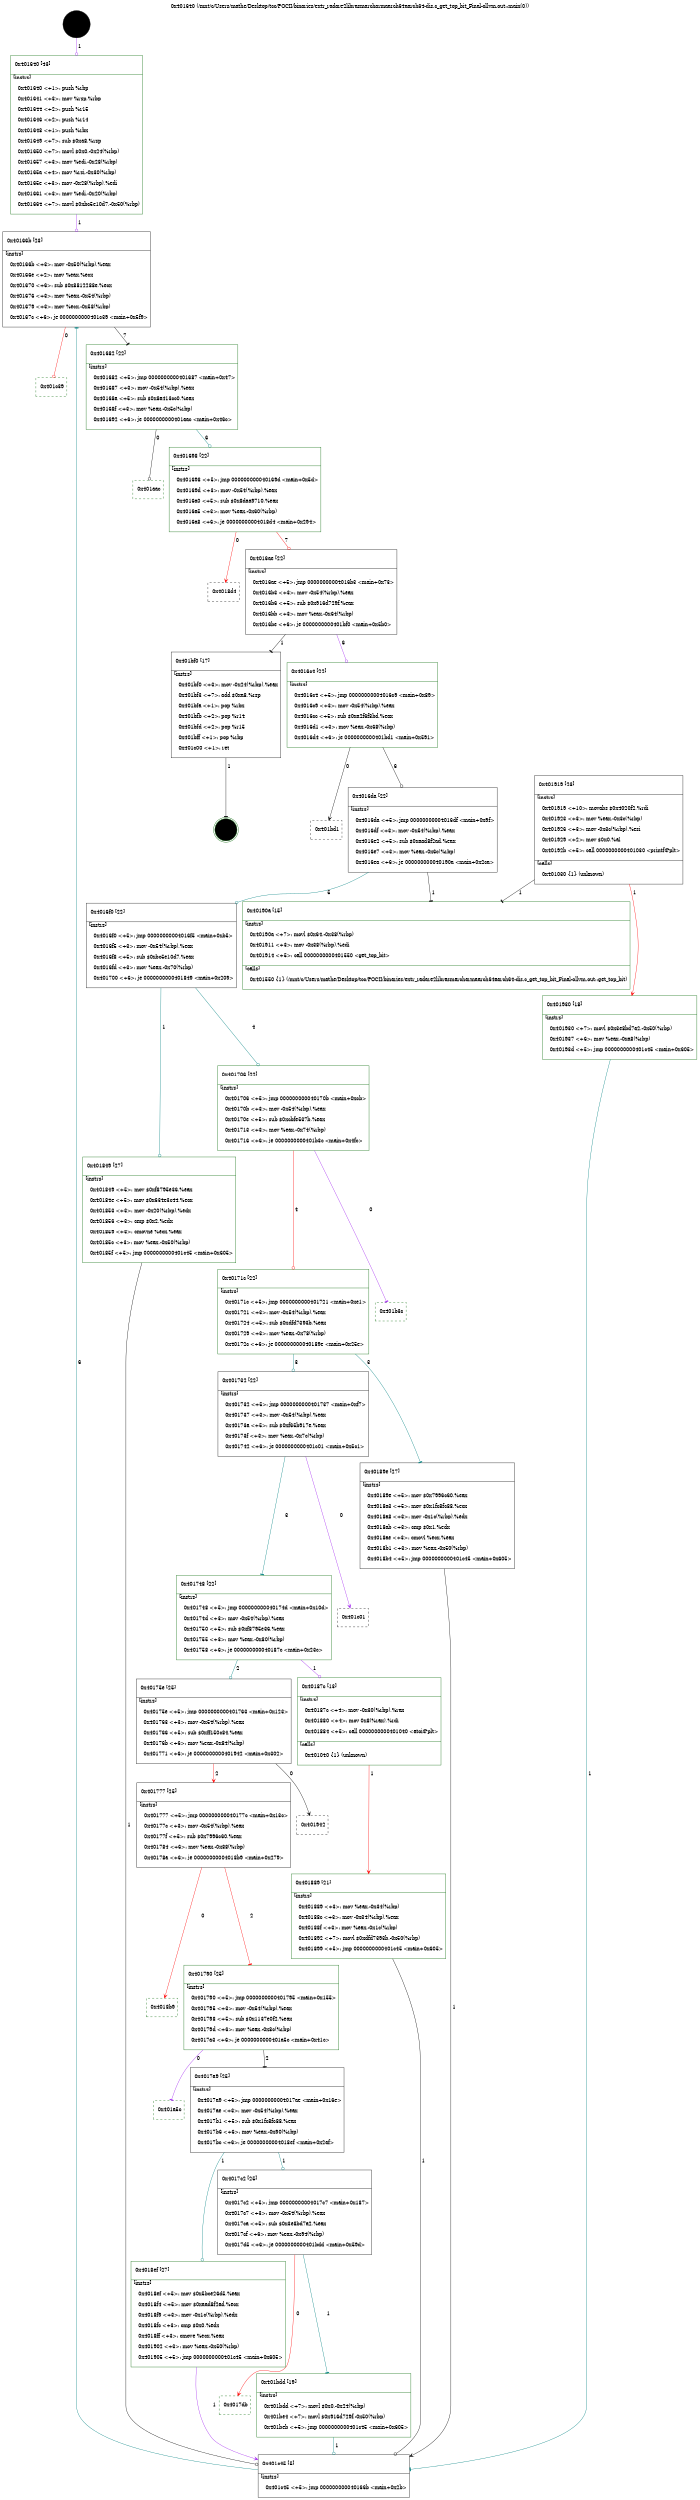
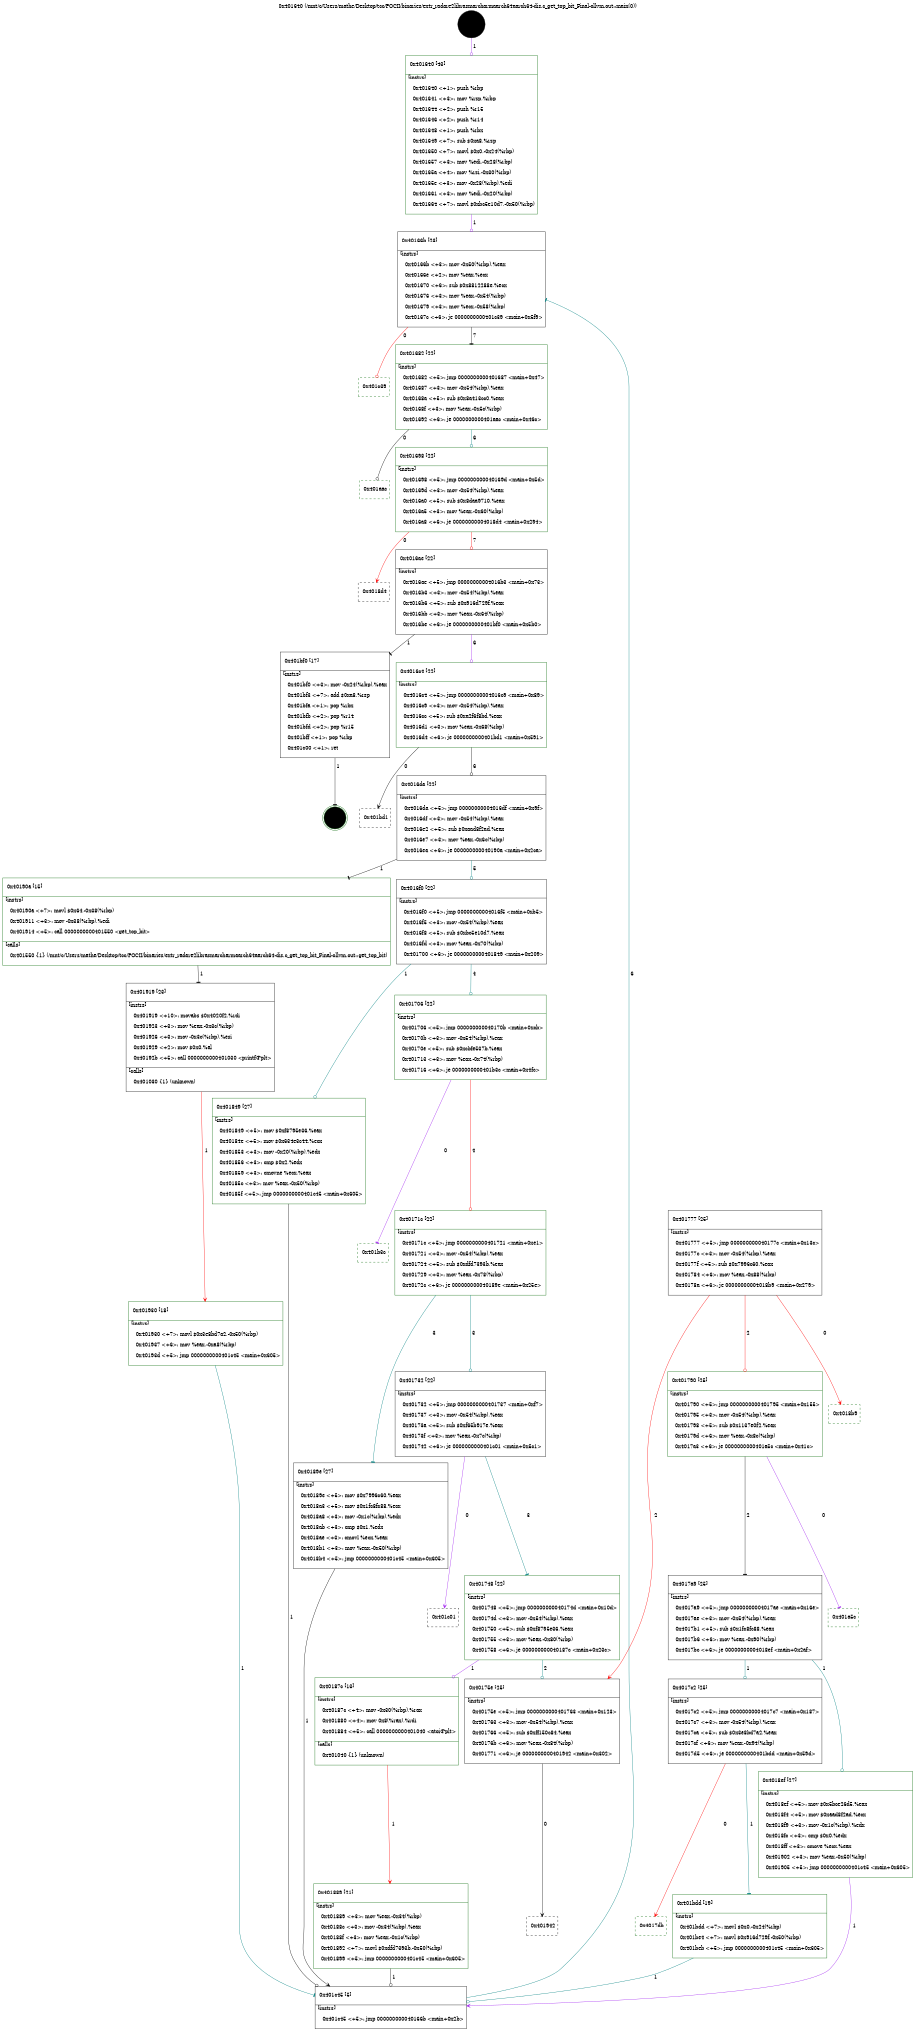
  digraph {
    label="0x401640 (/mnt/c/Users/mathe/Desktop/tcc/POCII/binaries/extr_radare2librasmarcharmaarch64aarch64-dis.c_get_top_bit_Final-ollvm.out::main(0))"
    labelloc=t
    node [color=darkgreen shape=record]
    edge [arrowhead=odot color=teal]
    Entry [color=black fillcolor=black height=0.3 shape=circle style=filled width=0.3]
    n2 [label="{\n     0x401640 [43]\l\n     | [instrs]\l\n     &nbsp;&nbsp;0x401640 \<+1\>: push %rbp\l\n     &nbsp;&nbsp;0x401641 \<+3\>: mov %rsp,%rbp\l\n     &nbsp;&nbsp;0x401644 \<+2\>: push %r15\l\n     &nbsp;&nbsp;0x401646 \<+2\>: push %r14\l\n     &nbsp;&nbsp;0x401648 \<+1\>: push %rbx\l\n     &nbsp;&nbsp;0x401649 \<+7\>: sub $0xa8,%rsp\l\n     &nbsp;&nbsp;0x401650 \<+7\>: movl $0x0,-0x24(%rbp)\l\n     &nbsp;&nbsp;0x401657 \<+3\>: mov %edi,-0x28(%rbp)\l\n     &nbsp;&nbsp;0x40165a \<+4\>: mov %rsi,-0x30(%rbp)\l\n     &nbsp;&nbsp;0x40165e \<+3\>: mov -0x28(%rbp),%edi\l\n     &nbsp;&nbsp;0x401661 \<+3\>: mov %edi,-0x20(%rbp)\l\n     &nbsp;&nbsp;0x401664 \<+7\>: movl $0xbc5e10d7,-0x50(%rbp)\l\n  }"]
    n3 [color=black label="{\n     0x40166b [23]\l\n     | [instrs]\l\n     &nbsp;&nbsp;0x40166b \<+3\>: mov -0x50(%rbp),%eax\l\n     &nbsp;&nbsp;0x40166e \<+2\>: mov %eax,%ecx\l\n     &nbsp;&nbsp;0x401670 \<+6\>: sub $0x8812288e,%ecx\l\n     &nbsp;&nbsp;0x401676 \<+3\>: mov %eax,-0x54(%rbp)\l\n     &nbsp;&nbsp;0x401679 \<+3\>: mov %ecx,-0x58(%rbp)\l\n     &nbsp;&nbsp;0x40167c \<+6\>: je 0000000000401c39 \<main+0x5f9\>\l\n  }"]
    n4 [label="{\n     0x401c39\l\n  }" style=dashed]
    n5 [label="{\n     0x401682 [22]\l\n     | [instrs]\l\n     &nbsp;&nbsp;0x401682 \<+5\>: jmp 0000000000401687 \<main+0x47\>\l\n     &nbsp;&nbsp;0x401687 \<+3\>: mov -0x54(%rbp),%eax\l\n     &nbsp;&nbsp;0x40168a \<+5\>: sub $0x8a413cc0,%eax\l\n     &nbsp;&nbsp;0x40168f \<+3\>: mov %eax,-0x5c(%rbp)\l\n     &nbsp;&nbsp;0x401692 \<+6\>: je 0000000000401aac \<main+0x46c\>\l\n  }"]
    n6 [label="{\n     0x401aac\l\n  }" style=dashed]
    n7 [label="{\n     0x401698 [22]\l\n     | [instrs]\l\n     &nbsp;&nbsp;0x401698 \<+5\>: jmp 000000000040169d \<main+0x5d\>\l\n     &nbsp;&nbsp;0x40169d \<+3\>: mov -0x54(%rbp),%eax\l\n     &nbsp;&nbsp;0x4016a0 \<+5\>: sub $0x8daa9710,%eax\l\n     &nbsp;&nbsp;0x4016a5 \<+3\>: mov %eax,-0x60(%rbp)\l\n     &nbsp;&nbsp;0x4016a8 \<+6\>: je 00000000004018d4 \<main+0x294\>\l\n  }"]
    n8 [color=black label="{\n     0x4018d4\l\n  }" style=dashed]
    n9 [color=black label="{\n     0x4016ae [22]\l\n     | [instrs]\l\n     &nbsp;&nbsp;0x4016ae \<+5\>: jmp 00000000004016b3 \<main+0x73\>\l\n     &nbsp;&nbsp;0x4016b3 \<+3\>: mov -0x54(%rbp),%eax\l\n     &nbsp;&nbsp;0x4016b6 \<+5\>: sub $0x916d729f,%eax\l\n     &nbsp;&nbsp;0x4016bb \<+3\>: mov %eax,-0x64(%rbp)\l\n     &nbsp;&nbsp;0x4016be \<+6\>: je 0000000000401bf0 \<main+0x5b0\>\l\n  }"]
    Exit [fillcolor=black height=0.3 peripheries=2 shape=circle style=filled width=0.3]
    n11 [color=black label="{\n     0x401bf0 [17]\l\n     | [instrs]\l\n     &nbsp;&nbsp;0x401bf0 \<+3\>: mov -0x24(%rbp),%eax\l\n     &nbsp;&nbsp;0x401bf3 \<+7\>: add $0xa8,%rsp\l\n     &nbsp;&nbsp;0x401bfa \<+1\>: pop %rbx\l\n     &nbsp;&nbsp;0x401bfb \<+2\>: pop %r14\l\n     &nbsp;&nbsp;0x401bfd \<+2\>: pop %r15\l\n     &nbsp;&nbsp;0x401bff \<+1\>: pop %rbp\l\n     &nbsp;&nbsp;0x401c00 \<+1\>: ret\l\n  }"]
    n12 [label="{\n     0x4016c4 [22]\l\n     | [instrs]\l\n     &nbsp;&nbsp;0x4016c4 \<+5\>: jmp 00000000004016c9 \<main+0x89\>\l\n     &nbsp;&nbsp;0x4016c9 \<+3\>: mov -0x54(%rbp),%eax\l\n     &nbsp;&nbsp;0x4016cc \<+5\>: sub $0xa2f6f8bd,%eax\l\n     &nbsp;&nbsp;0x4016d1 \<+3\>: mov %eax,-0x68(%rbp)\l\n     &nbsp;&nbsp;0x4016d4 \<+6\>: je 0000000000401bd1 \<main+0x591\>\l\n  }"]
    n13 [label="{\n     0x4017db\l\n  }" style=dashed]
    n14 [color=black label="{\n     0x401bd1\l\n  }" style=dashed]
    n15 [color=black label="{\n     0x4016da [22]\l\n     | [instrs]\l\n     &nbsp;&nbsp;0x4016da \<+5\>: jmp 00000000004016df \<main+0x9f\>\l\n     &nbsp;&nbsp;0x4016df \<+3\>: mov -0x54(%rbp),%eax\l\n     &nbsp;&nbsp;0x4016e2 \<+5\>: sub $0xaad8f2ad,%eax\l\n     &nbsp;&nbsp;0x4016e7 \<+3\>: mov %eax,-0x6c(%rbp)\l\n     &nbsp;&nbsp;0x4016ea \<+6\>: je 000000000040190a \<main+0x2ca\>\l\n  }"]
    n16 [label="{\n     0x401bdd [19]\l\n     | [instrs]\l\n     &nbsp;&nbsp;0x401bdd \<+7\>: movl $0x0,-0x24(%rbp)\l\n     &nbsp;&nbsp;0x401be4 \<+7\>: movl $0x916d729f,-0x50(%rbp)\l\n     &nbsp;&nbsp;0x401beb \<+5\>: jmp 0000000000401c45 \<main+0x605\>\l\n  }"]
    n17 [color=black label="{\n     0x401c45 [5]\l\n     | [instrs]\l\n     &nbsp;&nbsp;0x401c45 \<+5\>: jmp 000000000040166b \<main+0x2b\>\l\n  }"]
    n18 [label="{\n     0x40190a [15]\l\n     | [instrs]\l\n     &nbsp;&nbsp;0x40190a \<+7\>: movl $0x64,-0x38(%rbp)\l\n     &nbsp;&nbsp;0x401911 \<+3\>: mov -0x38(%rbp),%edi\l\n     &nbsp;&nbsp;0x401914 \<+5\>: call 0000000000401550 \<get_top_bit\>\l\n     | [calls]\l\n     &nbsp;&nbsp;0x401550 \{1\} (/mnt/c/Users/mathe/Desktop/tcc/POCII/binaries/extr_radare2librasmarcharmaarch64aarch64-dis.c_get_top_bit_Final-ollvm.out::get_top_bit)\l\n  }"]
    n19 [color=black label="{\n     0x4016f0 [22]\l\n     | [instrs]\l\n     &nbsp;&nbsp;0x4016f0 \<+5\>: jmp 00000000004016f5 \<main+0xb5\>\l\n     &nbsp;&nbsp;0x4016f5 \<+3\>: mov -0x54(%rbp),%eax\l\n     &nbsp;&nbsp;0x4016f8 \<+5\>: sub $0xbc5e10d7,%eax\l\n     &nbsp;&nbsp;0x4016fd \<+3\>: mov %eax,-0x70(%rbp)\l\n     &nbsp;&nbsp;0x401700 \<+6\>: je 0000000000401849 \<main+0x209\>\l\n  }"]
    n20 [label="{\n     0x401930 [18]\l\n     | [instrs]\l\n     &nbsp;&nbsp;0x401930 \<+7\>: movl $0x3e8bd7a2,-0x50(%rbp)\l\n     &nbsp;&nbsp;0x401937 \<+6\>: mov %eax,-0xa8(%rbp)\l\n     &nbsp;&nbsp;0x40193d \<+5\>: jmp 0000000000401c45 \<main+0x605\>\l\n  }"]
    n21 [color=black label="{\n     0x401919 [23]\l\n     | [instrs]\l\n     &nbsp;&nbsp;0x401919 \<+10\>: movabs $0x4020f2,%rdi\l\n     &nbsp;&nbsp;0x401923 \<+3\>: mov %eax,-0x3c(%rbp)\l\n     &nbsp;&nbsp;0x401926 \<+3\>: mov -0x3c(%rbp),%esi\l\n     &nbsp;&nbsp;0x401929 \<+2\>: mov $0x0,%al\l\n     &nbsp;&nbsp;0x40192b \<+5\>: call 0000000000401030 \<printf@plt\>\l\n     | [calls]\l\n     &nbsp;&nbsp;0x401030 \{1\} (unknown)\l\n  }"]
    n22 [label="{\n     0x401849 [27]\l\n     | [instrs]\l\n     &nbsp;&nbsp;0x401849 \<+5\>: mov $0xf8795e36,%eax\l\n     &nbsp;&nbsp;0x40184e \<+5\>: mov $0x634e3c44,%ecx\l\n     &nbsp;&nbsp;0x401853 \<+3\>: mov -0x20(%rbp),%edx\l\n     &nbsp;&nbsp;0x401856 \<+3\>: cmp $0x2,%edx\l\n     &nbsp;&nbsp;0x401859 \<+3\>: cmovne %ecx,%eax\l\n     &nbsp;&nbsp;0x40185c \<+3\>: mov %eax,-0x50(%rbp)\l\n     &nbsp;&nbsp;0x40185f \<+5\>: jmp 0000000000401c45 \<main+0x605\>\l\n  }"]
    n23 [label="{\n     0x401706 [22]\l\n     | [instrs]\l\n     &nbsp;&nbsp;0x401706 \<+5\>: jmp 000000000040170b \<main+0xcb\>\l\n     &nbsp;&nbsp;0x40170b \<+3\>: mov -0x54(%rbp),%eax\l\n     &nbsp;&nbsp;0x40170e \<+5\>: sub $0xcbfe537b,%eax\l\n     &nbsp;&nbsp;0x401713 \<+3\>: mov %eax,-0x74(%rbp)\l\n     &nbsp;&nbsp;0x401716 \<+6\>: je 0000000000401b3c \<main+0x4fc\>\l\n  }"]
    n24 [label="{\n     0x401b3c\l\n  }" style=dashed]
    n25 [label="{\n     0x40171c [22]\l\n     | [instrs]\l\n     &nbsp;&nbsp;0x40171c \<+5\>: jmp 0000000000401721 \<main+0xe1\>\l\n     &nbsp;&nbsp;0x401721 \<+3\>: mov -0x54(%rbp),%eax\l\n     &nbsp;&nbsp;0x401724 \<+5\>: sub $0xdfd7393b,%eax\l\n     &nbsp;&nbsp;0x401729 \<+3\>: mov %eax,-0x78(%rbp)\l\n     &nbsp;&nbsp;0x40172c \<+6\>: je 000000000040189e \<main+0x25e\>\l\n  }"]
    n26 [color=black label="{\n     0x4017c2 [25]\l\n     | [instrs]\l\n     &nbsp;&nbsp;0x4017c2 \<+5\>: jmp 00000000004017c7 \<main+0x187\>\l\n     &nbsp;&nbsp;0x4017c7 \<+3\>: mov -0x54(%rbp),%eax\l\n     &nbsp;&nbsp;0x4017ca \<+5\>: sub $0x3e8bd7a2,%eax\l\n     &nbsp;&nbsp;0x4017cf \<+6\>: mov %eax,-0x94(%rbp)\l\n     &nbsp;&nbsp;0x4017d5 \<+6\>: je 0000000000401bdd \<main+0x59d\>\l\n  }"]
    n27 [color=black label="{\n     0x40189e [27]\l\n     | [instrs]\l\n     &nbsp;&nbsp;0x40189e \<+5\>: mov $0x7996c60,%eax\l\n     &nbsp;&nbsp;0x4018a3 \<+5\>: mov $0x1fc8fc88,%ecx\l\n     &nbsp;&nbsp;0x4018a8 \<+3\>: mov -0x1c(%rbp),%edx\l\n     &nbsp;&nbsp;0x4018ab \<+3\>: cmp $0x1,%edx\l\n     &nbsp;&nbsp;0x4018ae \<+3\>: cmovl %ecx,%eax\l\n     &nbsp;&nbsp;0x4018b1 \<+3\>: mov %eax,-0x50(%rbp)\l\n     &nbsp;&nbsp;0x4018b4 \<+5\>: jmp 0000000000401c45 \<main+0x605\>\l\n  }"]
    n28 [color=black label="{\n     0x401732 [22]\l\n     | [instrs]\l\n     &nbsp;&nbsp;0x401732 \<+5\>: jmp 0000000000401737 \<main+0xf7\>\l\n     &nbsp;&nbsp;0x401737 \<+3\>: mov -0x54(%rbp),%eax\l\n     &nbsp;&nbsp;0x40173a \<+5\>: sub $0xf65b917e,%eax\l\n     &nbsp;&nbsp;0x40173f \<+3\>: mov %eax,-0x7c(%rbp)\l\n     &nbsp;&nbsp;0x401742 \<+6\>: je 0000000000401c01 \<main+0x5c1\>\l\n  }"]
    n29 [label="{\n     0x4018ef [27]\l\n     | [instrs]\l\n     &nbsp;&nbsp;0x4018ef \<+5\>: mov $0x5bce26d5,%eax\l\n     &nbsp;&nbsp;0x4018f4 \<+5\>: mov $0xaad8f2ad,%ecx\l\n     &nbsp;&nbsp;0x4018f9 \<+3\>: mov -0x1c(%rbp),%edx\l\n     &nbsp;&nbsp;0x4018fc \<+3\>: cmp $0x0,%edx\l\n     &nbsp;&nbsp;0x4018ff \<+3\>: cmove %ecx,%eax\l\n     &nbsp;&nbsp;0x401902 \<+3\>: mov %eax,-0x50(%rbp)\l\n     &nbsp;&nbsp;0x401905 \<+5\>: jmp 0000000000401c45 \<main+0x605\>\l\n  }"]
    n30 [color=black label="{\n     0x401c01\l\n  }" style=dashed]
    n31 [label="{\n     0x401748 [22]\l\n     | [instrs]\l\n     &nbsp;&nbsp;0x401748 \<+5\>: jmp 000000000040174d \<main+0x10d\>\l\n     &nbsp;&nbsp;0x40174d \<+3\>: mov -0x54(%rbp),%eax\l\n     &nbsp;&nbsp;0x401750 \<+5\>: sub $0xf8795e36,%eax\l\n     &nbsp;&nbsp;0x401755 \<+3\>: mov %eax,-0x80(%rbp)\l\n     &nbsp;&nbsp;0x401758 \<+6\>: je 000000000040187c \<main+0x23c\>\l\n  }"]
    n32 [color=black label="{\n     0x4017a9 [25]\l\n     | [instrs]\l\n     &nbsp;&nbsp;0x4017a9 \<+5\>: jmp 00000000004017ae \<main+0x16e\>\l\n     &nbsp;&nbsp;0x4017ae \<+3\>: mov -0x54(%rbp),%eax\l\n     &nbsp;&nbsp;0x4017b1 \<+5\>: sub $0x1fc8fc88,%eax\l\n     &nbsp;&nbsp;0x4017b6 \<+6\>: mov %eax,-0x90(%rbp)\l\n     &nbsp;&nbsp;0x4017bc \<+6\>: je 00000000004018ef \<main+0x2af\>\l\n  }"]
    n33 [label="{\n     0x40187c [13]\l\n     | [instrs]\l\n     &nbsp;&nbsp;0x40187c \<+4\>: mov -0x30(%rbp),%rax\l\n     &nbsp;&nbsp;0x401880 \<+4\>: mov 0x8(%rax),%rdi\l\n     &nbsp;&nbsp;0x401884 \<+5\>: call 0000000000401040 \<atoi@plt\>\l\n     | [calls]\l\n     &nbsp;&nbsp;0x401040 \{1\} (unknown)\l\n  }"]
    n34 [color=black label="{\n     0x40175e [25]\l\n     | [instrs]\l\n     &nbsp;&nbsp;0x40175e \<+5\>: jmp 0000000000401763 \<main+0x123\>\l\n     &nbsp;&nbsp;0x401763 \<+3\>: mov -0x54(%rbp),%eax\l\n     &nbsp;&nbsp;0x401766 \<+5\>: sub $0xff150c84,%eax\l\n     &nbsp;&nbsp;0x40176b \<+6\>: mov %eax,-0x84(%rbp)\l\n     &nbsp;&nbsp;0x401771 \<+6\>: je 0000000000401942 \<main+0x302\>\l\n  }"]
    n35 [label="{\n     0x401a5c\l\n  }" style=dashed]
    n36 [label="{\n     0x401889 [21]\l\n     | [instrs]\l\n     &nbsp;&nbsp;0x401889 \<+3\>: mov %eax,-0x34(%rbp)\l\n     &nbsp;&nbsp;0x40188c \<+3\>: mov -0x34(%rbp),%eax\l\n     &nbsp;&nbsp;0x40188f \<+3\>: mov %eax,-0x1c(%rbp)\l\n     &nbsp;&nbsp;0x401892 \<+7\>: movl $0xdfd7393b,-0x50(%rbp)\l\n     &nbsp;&nbsp;0x401899 \<+5\>: jmp 0000000000401c45 \<main+0x605\>\l\n  }"]
    n37 [color=black label="{\n     0x401942\l\n  }" style=dashed]
    n38 [color=black label="{\n     0x401777 [25]\l\n     | [instrs]\l\n     &nbsp;&nbsp;0x401777 \<+5\>: jmp 000000000040177c \<main+0x13c\>\l\n     &nbsp;&nbsp;0x40177c \<+3\>: mov -0x54(%rbp),%eax\l\n     &nbsp;&nbsp;0x40177f \<+5\>: sub $0x7996c60,%eax\l\n     &nbsp;&nbsp;0x401784 \<+6\>: mov %eax,-0x88(%rbp)\l\n     &nbsp;&nbsp;0x40178a \<+6\>: je 00000000004018b9 \<main+0x279\>\l\n  }"]
    n39 [label="{\n     0x401790 [25]\l\n     | [instrs]\l\n     &nbsp;&nbsp;0x401790 \<+5\>: jmp 0000000000401795 \<main+0x155\>\l\n     &nbsp;&nbsp;0x401795 \<+3\>: mov -0x54(%rbp),%eax\l\n     &nbsp;&nbsp;0x401798 \<+5\>: sub $0x1137e0f2,%eax\l\n     &nbsp;&nbsp;0x40179d \<+6\>: mov %eax,-0x8c(%rbp)\l\n     &nbsp;&nbsp;0x4017a3 \<+6\>: je 0000000000401a5c \<main+0x41c\>\l\n  }"]
    n40 [label="{\n     0x4018b9\l\n  }" style=dashed]
    Entry -> n2 [color=purple label=" 1"]
    n2 -> n3 [color=purple label=" 1"]
    n3 -> n4 [color=red label=" 0"]
    n3 -> n5 [arrowhead=tee color=black label=" 7"]
    n5 -> n6 [color=black label=" 0"]
    n5 -> n7 [label=" 6"]
    n7 -> n8 [arrowhead=vee color=red label=" 0"]
    n7 -> n9 [color=red label=" 7"]
    n9 -> n11 [arrowhead=tee color=black label=" 1"]
    n9 -> n12 [color=purple label=" 6"]
    n11 -> Exit [arrowhead=tee color=black label=" 1"]
    n12 -> n14 [arrowhead=vee color=black label=" 0"]
    n12 -> n15 [color=black label=" 6"]
    n15 -> n18 [arrowhead=tee color=black label=" 1"]
    n15 -> n19 [label=" 5"]
    n16 -> n17 [label=" 1"]
    n17 -> n3 [arrowhead=tee label=" 6"]
-   n21 -> n18 [arrowhead=tee color=black label=" 1"]
+   n18 -> n21 [arrowhead=tee color=black label=" 1"]
    n19 -> n22 [label=" 1"]
    n19 -> n23 [label=" 4"]
    n20 -> n17 [arrowhead=tee label=" 1"]
    n21 -> n20 [arrowhead=vee color=red label=" 1"]
    n22 -> n17 [color=black label=" 1"]
    n23 -> n24 [arrowhead=tee color=purple label=" 0"]
    n23 -> n25 [color=red label=" 4"]
    n25 -> n27 [arrowhead=tee label=" 3"]
    n25 -> n28 [label=" 3"]
    n26 -> n13 [arrowhead=vee color=red label=" 0"]
    n26 -> n16 [arrowhead=tee label=" 1"]
    n27 -> n17 [arrowhead=vee color=black label=" 1"]
    n28 -> n30 [arrowhead=vee color=purple label=" 0"]
    n28 -> n31 [arrowhead=tee label=" 3"]
    n29 -> n17 [arrowhead=vee color=purple label=" 1"]
    n31 -> n33 [color=purple label=" 1"]
    n31 -> n34 [label=" 2"]
    n32 -> n26 [label=" 1"]
    n32 -> n29 [label=" 1"]
    n33 -> n36 [arrowhead=vee color=red label=" 1"]
    n34 -> n37 [arrowhead=vee color=black label=" 0"]
-   n34 -> n38 [arrowhead=vee color=red label=" 2"]
+   n38 -> n34 [arrowhead=vee color=red label=" 2"]
    n36 -> n17 [color=black label=" 1"]
-   n38 -> n39 [arrowhead=tee color=red label=" 2"]
+   n38 -> n39 [color=red label=" 2"]
    n38 -> n40 [arrowhead=vee color=red label=" 0"]
    n39 -> n32 [arrowhead=tee color=black label=" 2"]
    n39 -> n35 [arrowhead=tee color=purple label=" 0"]
  }
